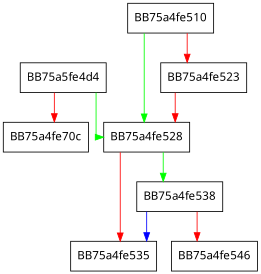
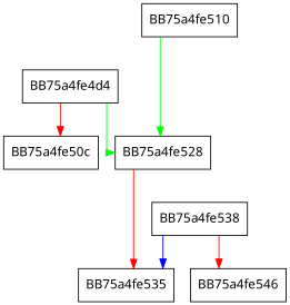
  digraph {
    fontname="Noto Sans"
    splines=ortho
    node [fontname="Noto Sans" shape=box]
    edge [color=red fontname="Noto Sans"]
-   BB75a4fe4d4 [label=BB75a5fe4d4]
-   BB75a4fe50c [label=BB75a4fe70c]
+   BB75a4fe4d4
+   BB75a4fe50c
    BB75a4fe528
    BB75a4fe510
-   BB75a4fe523
    BB75a4fe538
    BB75a4fe535
    BB75a4fe546
    BB75a4fe4d4 -> BB75a4fe50c
    BB75a4fe4d4 -> BB75a4fe528 [color=green]
-   BB75a4fe528 -> BB75a4fe538 [color=green]
    BB75a4fe528 -> BB75a4fe535
    BB75a4fe510 -> BB75a4fe528 [color=green]
-   BB75a4fe510 -> BB75a4fe523
-   BB75a4fe523 -> BB75a4fe528
    BB75a4fe538 -> BB75a4fe535 [color=blue]
    BB75a4fe538 -> BB75a4fe546
  }
